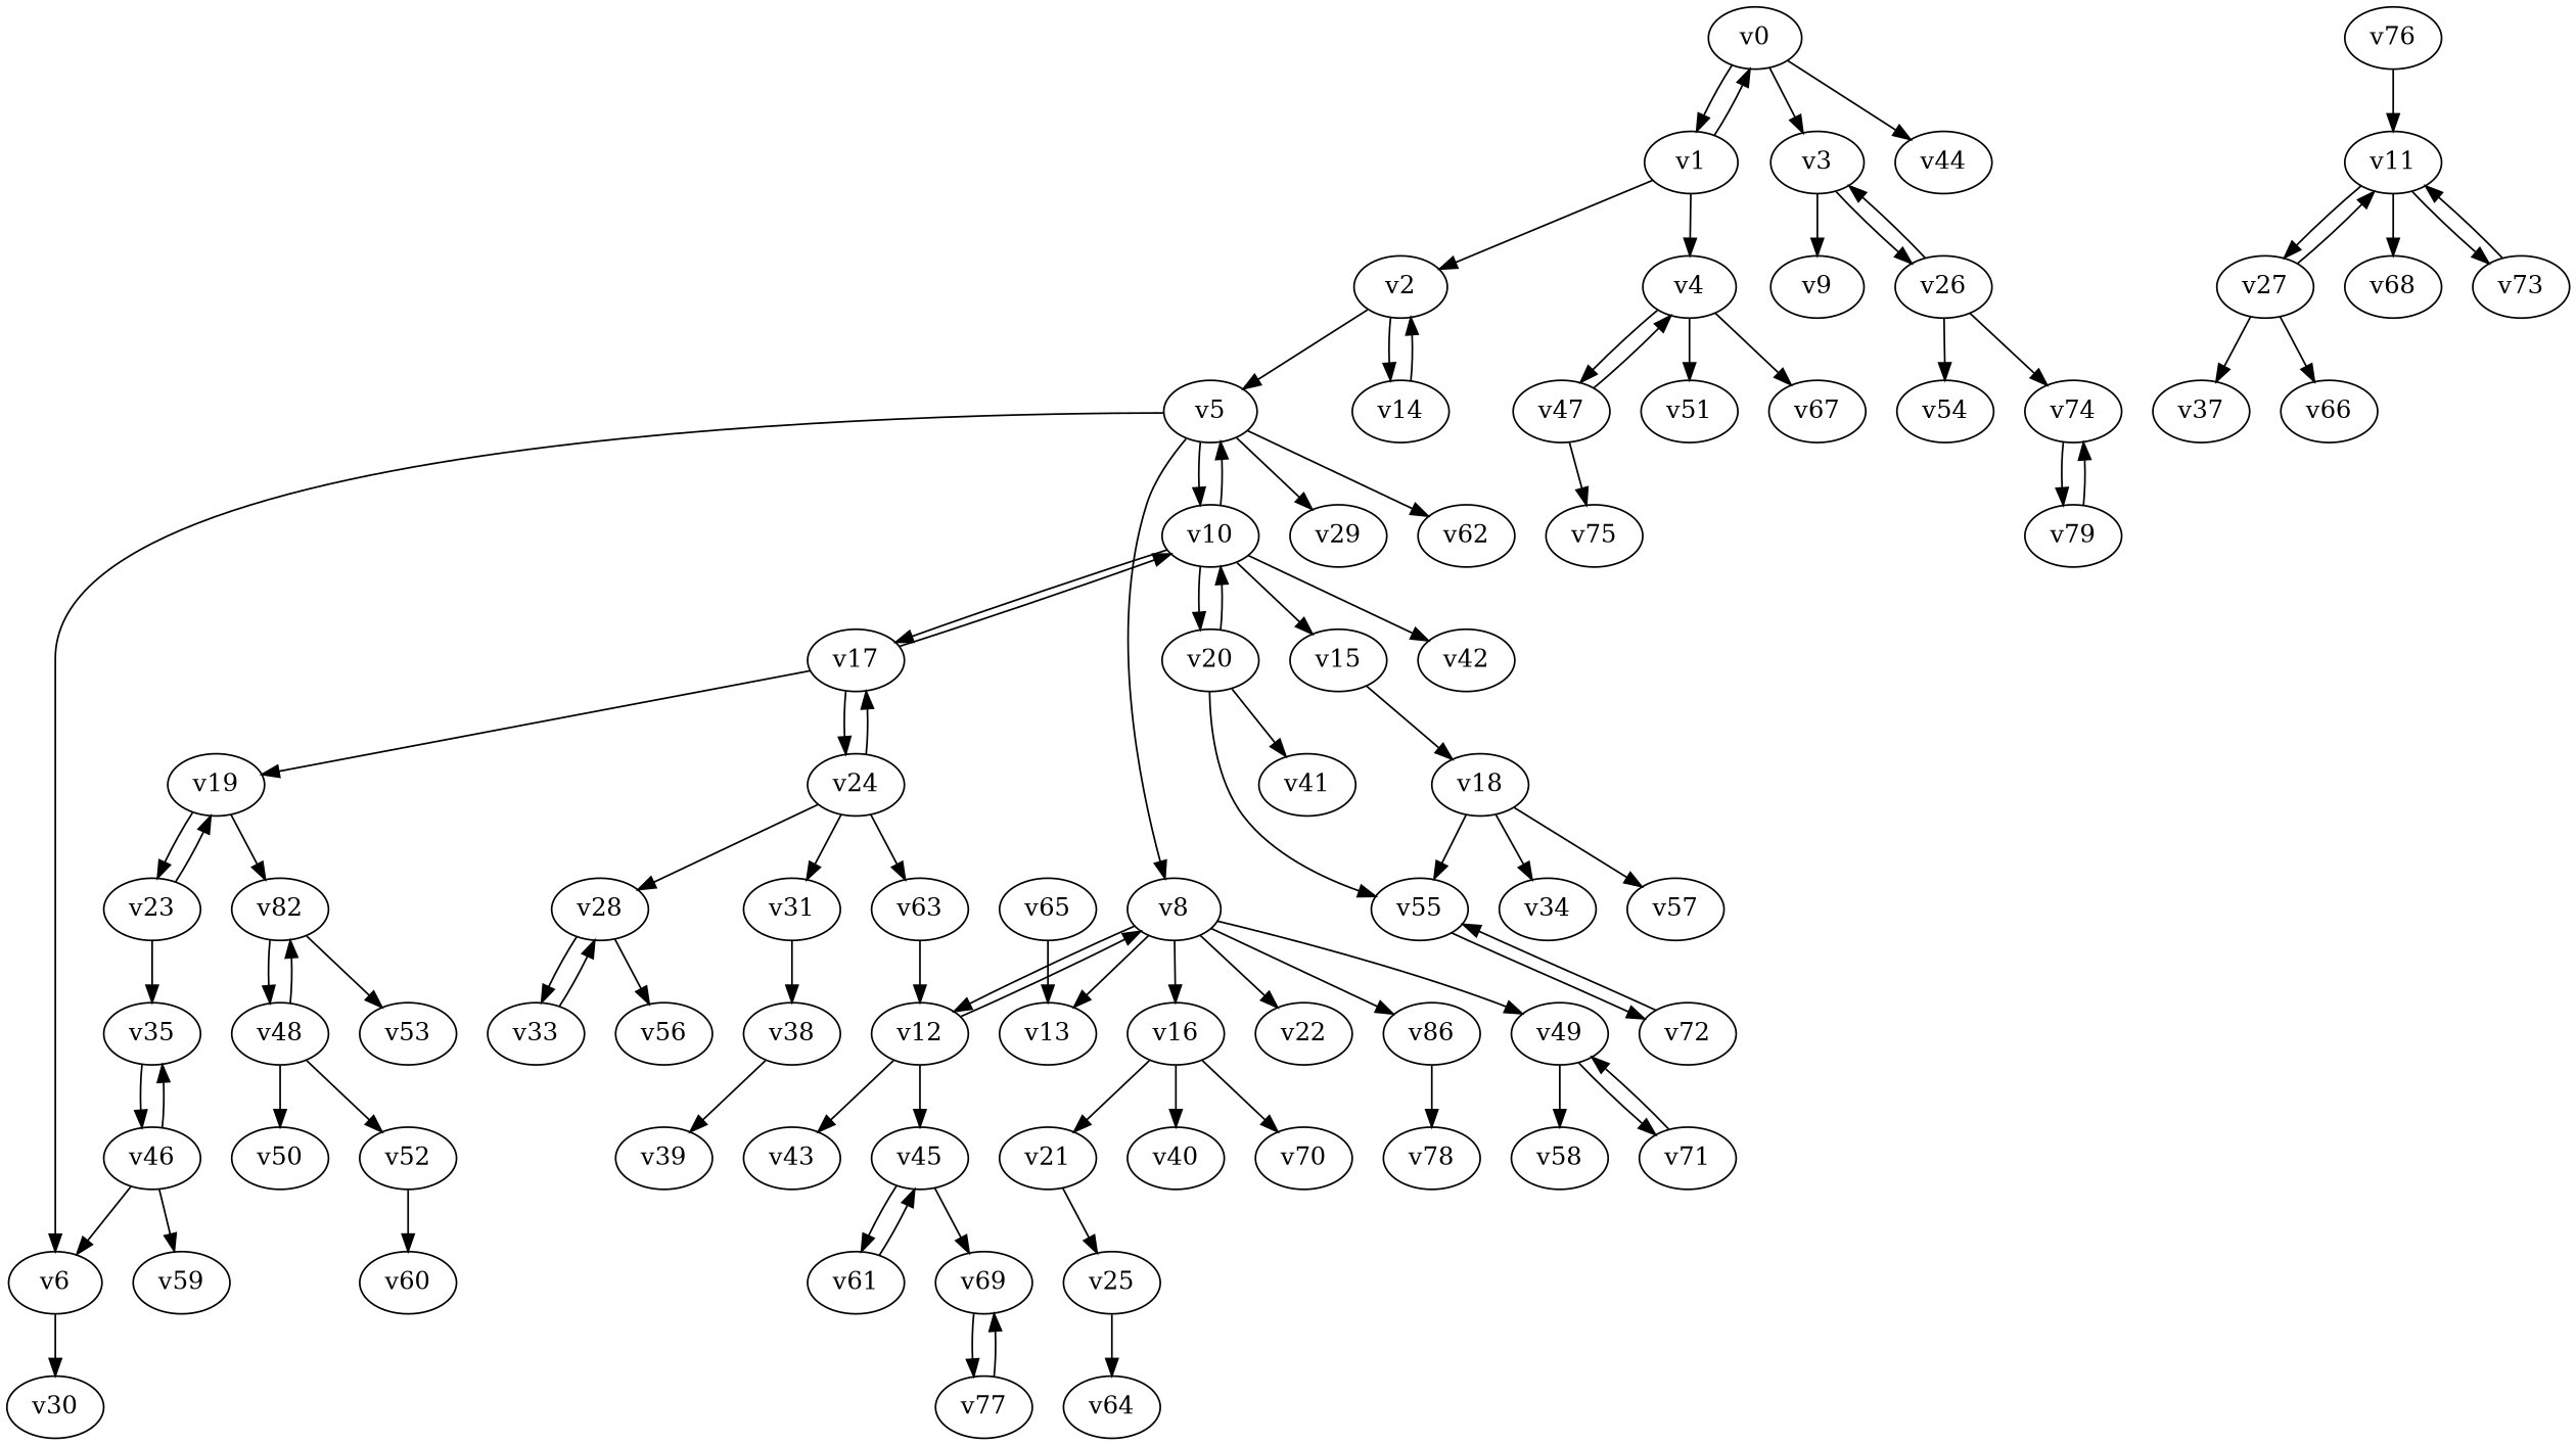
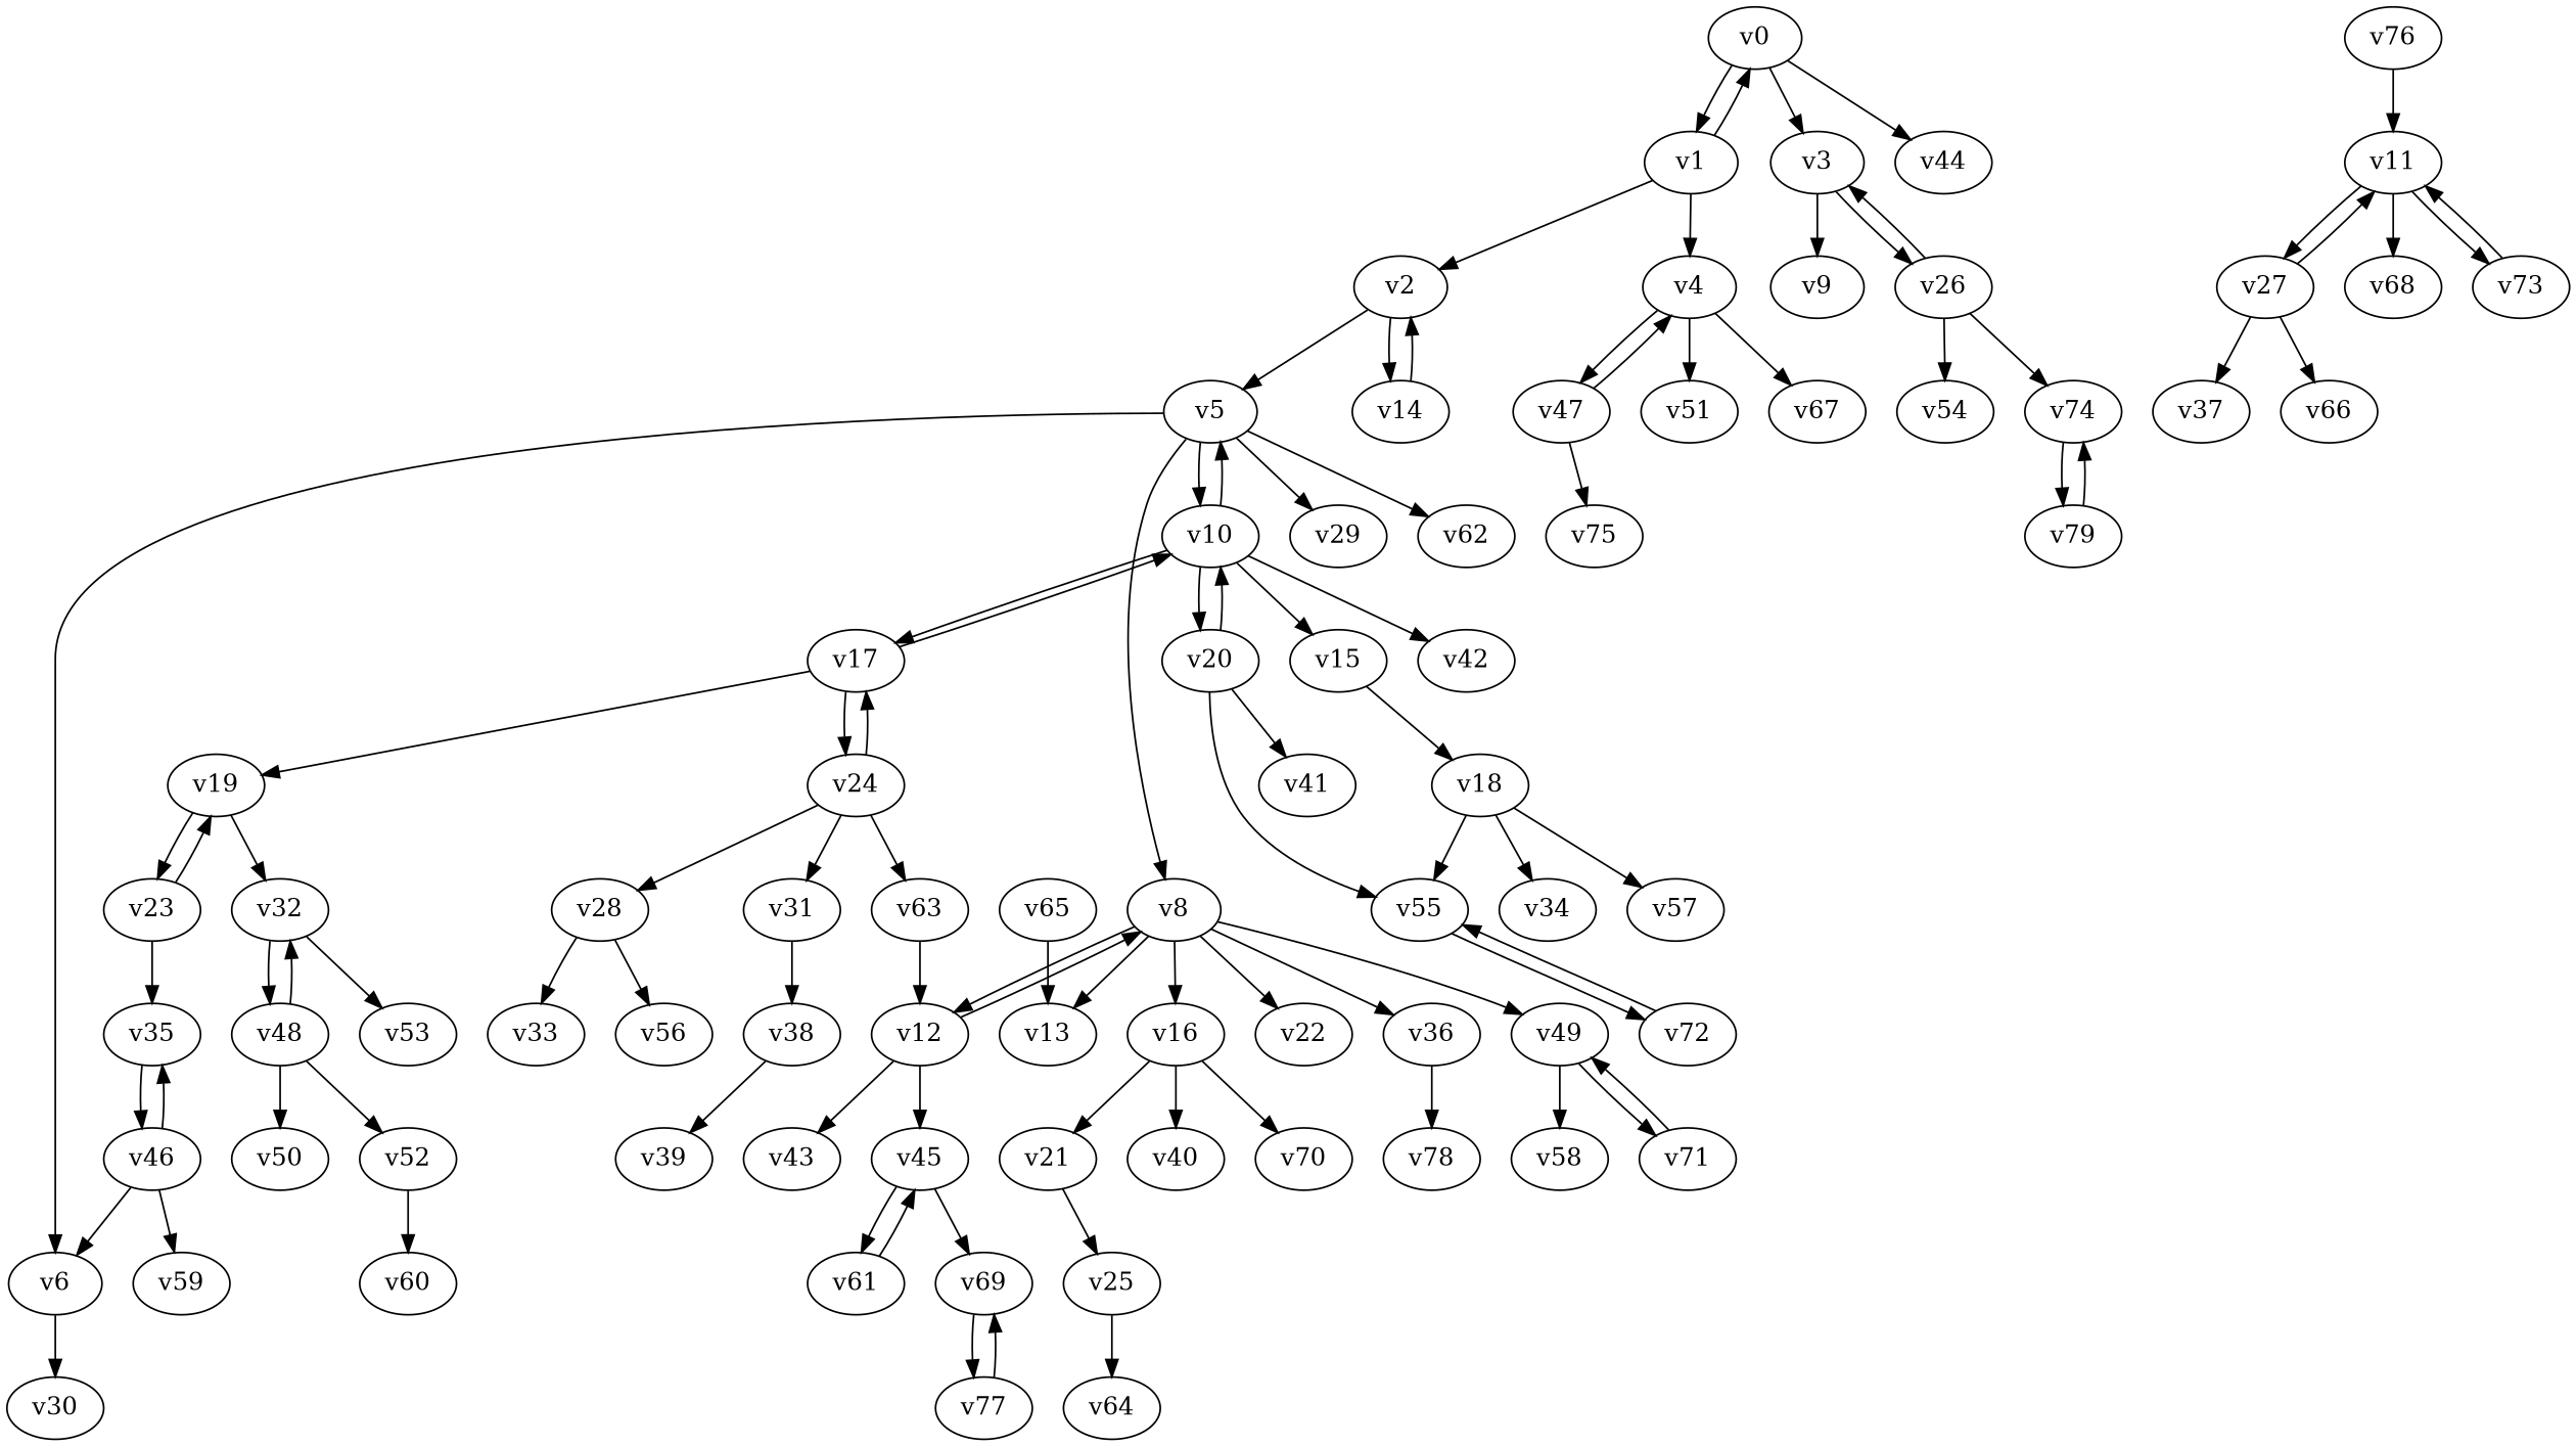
  digraph {
    node [player=0 weight=6]
    v0 [weight=5]
    v1 [player=1 weight=12]
    v3 [player=1 weight=0]
    v44 [weight=12]
    v2 [weight=14]
    v4 [weight=16]
    v9 [player=1 weight=-2]
    v26
    v5 [player=1]
    v14 [weight=12]
    v47 [player=1 weight=12]
    v51 [player=1 weight=1]
    v67 [player=1 weight=7]
    v6 [weight=-3]
    v8 [weight=7]
    v10 [weight=0]
    v29 [player=1 weight=9]
    v62 [weight=9]
    v54 [weight=12]
    v74 [weight=3]
    v75 [player=1 weight=16]
    v30 [weight=2]
    v12 [weight=10]
    v13 [player=1 weight=4]
    v16 [weight=2]
    v22 [weight=8]
-   v36 [weight=-1 label=v86]
+   v36 [weight=-1]
    v49 [player=1]
    v15 [player=1 weight=8]
    v17 [player=1 weight=3]
    v20 [weight=8]
    v42 [weight=16]
    v11 [player=1 weight=8]
    v27 [player=1 weight=-1]
    v68 [weight=4]
    v73 [player=1 weight=16]
    v43 [player=1 weight=11]
    v45 [player=1 weight=16]
    v21 [player=1 weight=10]
    v40 [weight=11]
    v70 [weight=5]
    v78 [weight=2]
    v58 [weight=5]
    v71 [player=1 weight=1]
    v18 [weight=5]
    v19 [player=1]
    v24 [weight=14]
    v41 [player=1]
    v55 [player=1 weight=14]
    v37 [player=1 weight=11]
    v66 [weight=4]
    v76 [weight=5]
    v61 [player=1 weight=8]
    v69 [player=1 weight=14]
    v65 [player=1]
    v34 [weight=2]
    v57 [player=1 weight=12]
    v25 [player=1 weight=11]
    v23 [player=1 weight=1]
-   v32 [weight=7 label=v82]
+   v32 [weight=7]
    v28 [weight=8]
    v31 [player=1 weight=-1]
    v63 [player=1 weight=14]
    v35 [player=1 weight=7]
    v48 [weight=-1]
    v53 [player=1 weight=-1]
    v72 [weight=11]
    v64 [weight=4]
    v46 [weight=4]
    v33 [player=1 weight=15]
    v56 [weight=-1]
    v38 [weight=7]
    v79 [player=1 weight=11]
    v39 [player=1 weight=0]
    v50 [weight=7]
    v52 [weight=7]
    v59 [player=1 weight=5]
    v77 [player=1]
    v60 [weight=2]
    v0 -> v1
    v0 -> v3
    v0 -> v44
    v1 -> v0
    v1 -> v2
    v1 -> v4
    v3 -> v9
    v3 -> v26
    v2 -> v5
    v2 -> v14
    v4 -> v47
    v4 -> v51
    v4 -> v67
    v26 -> v3
    v26 -> v54
    v26 -> v74
    v5 -> v6
    v5 -> v8
    v5 -> v10
    v5 -> v29
    v5 -> v62
    v14 -> v2
    v47 -> v4
    v47 -> v75
    v6 -> v30
    v8 -> v12
    v8 -> v13
    v8 -> v16
    v8 -> v22
    v8 -> v36
    v8 -> v49
    v10 -> v5
    v10 -> v15
    v10 -> v17
    v10 -> v20
    v10 -> v42
    v74 -> v79
    v12 -> v8
    v12 -> v43
    v12 -> v45
    v16 -> v21
    v16 -> v40
    v16 -> v70
    v36 -> v78
    v49 -> v58
    v49 -> v71
    v15 -> v18
    v17 -> v10
    v17 -> v19
    v17 -> v24
    v20 -> v10
    v20 -> v41
    v20 -> v55
    v11 -> v27
    v11 -> v68
    v11 -> v73
    v27 -> v11
    v27 -> v37
    v27 -> v66
    v73 -> v11
    v45 -> v61
    v45 -> v69
    v21 -> v25
    v71 -> v49
    v18 -> v55
    v18 -> v34
    v18 -> v57
    v19 -> v23
    v19 -> v32
    v24 -> v17
    v24 -> v28
    v24 -> v31
    v24 -> v63
    v55 -> v72
    v76 -> v11
    v61 -> v45
    v69 -> v77
    v65 -> v13
    v25 -> v64
    v23 -> v19
    v23 -> v35
    v32 -> v48
    v32 -> v53
    v28 -> v33
    v28 -> v56
    v31 -> v38
    v63 -> v12
    v35 -> v46
    v48 -> v32
    v48 -> v50
    v48 -> v52
    v72 -> v55
    v46 -> v6
    v46 -> v35
    v46 -> v59
-   v33 -> v28
    v38 -> v39
    v79 -> v74
    v52 -> v60
    v77 -> v69
  }
